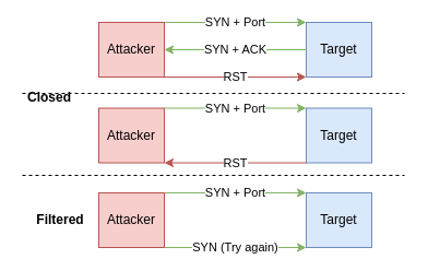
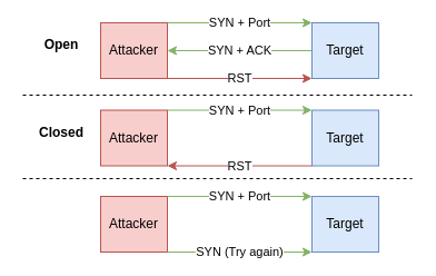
  <mxCell id="0" />
  <mxCell id="1" parent="0" />
  <mxCell id="2" value="Attacker" style="rounded=0;whiteSpace=wrap;html=1;fillColor=#f8cecc;strokeColor=#b85450;" parent="1" vertex="1"><mxGeometry x="90" y="20" width="60" height="50" as="geometry" /></mxCell>
  <mxCell id="3" value="Target" style="rounded=0;whiteSpace=wrap;html=1;fillColor=#dae8fc;strokeColor=#6c8ebf;" parent="1" vertex="1"><mxGeometry x="280" y="20" width="60" height="50" as="geometry" /></mxCell>
  <mxCell id="4" value="SYN + Port" style="endArrow=classic;html=1;exitX=1;exitY=0;exitDx=0;exitDy=0;entryX=0;entryY=0;entryDx=0;entryDy=0;fillColor=#d5e8d4;strokeColor=#82b366;" parent="1" source="2" target="3" edge="1"><mxGeometry width="50" height="50" relative="1" as="geometry"><mxPoint x="160" y="50" as="sourcePoint" /><mxPoint x="210" y="0" as="targetPoint" /></mxGeometry></mxCell>
  <mxCell id="5" value="SYN + ACK" style="endArrow=classic;html=1;exitX=0;exitY=0.25;exitDx=0;exitDy=0;entryX=1;entryY=0.25;entryDx=0;entryDy=0;fillColor=#d5e8d4;strokeColor=#82b366;" parent="1" edge="1"><mxGeometry width="50" height="50" relative="1" as="geometry"><mxPoint x="280" y="45" as="sourcePoint" /><mxPoint x="150" y="45" as="targetPoint" /></mxGeometry></mxCell>
  <mxCell id="6" value="RST" style="endArrow=classic;html=1;entryX=0;entryY=1;entryDx=0;entryDy=0;fillColor=#f8cecc;strokeColor=#b85450;exitX=1;exitY=1;exitDx=0;exitDy=0;" parent="1" source="2" target="3" edge="1"><mxGeometry width="50" height="50" relative="1" as="geometry"><mxPoint x="151" y="100" as="sourcePoint" /><mxPoint x="220" y="60" as="targetPoint" /></mxGeometry></mxCell>
- <mxCell id="8" value="Closed" style="text;html=1;strokeColor=none;fillColor=none;align=center;verticalAlign=middle;whiteSpace=wrap;rounded=0;fontStyle=1" parent="1" vertex="1"><mxGeometry x="10" y="79" width="70" height="20" as="geometry" /></mxCell>
- <mxCell id="9" value="Filtered" style="text;html=1;strokeColor=none;fillColor=none;align=center;verticalAlign=middle;whiteSpace=wrap;rounded=0;fontStyle=1" parent="1" vertex="1"><mxGeometry x="20" y="191" width="70" height="20" as="geometry" /></mxCell>
+ <mxCell id="7" value="Open" style="text;html=1;strokeColor=none;fillColor=none;align=center;verticalAlign=middle;whiteSpace=wrap;rounded=0;fontStyle=1" parent="1" vertex="1"><mxGeometry x="20" y="30" width="70" height="20" as="geometry" /></mxCell>
+ <mxCell id="8" value="Closed" style="text;html=1;strokeColor=none;fillColor=none;align=center;verticalAlign=middle;whiteSpace=wrap;rounded=0;fontStyle=1" parent="1" vertex="1"><mxGeometry x="20" y="109" width="70" height="20" as="geometry" /></mxCell>
  <mxCell id="10" value="Attacker" style="rounded=0;whiteSpace=wrap;html=1;fillColor=#f8cecc;strokeColor=#b85450;" parent="1" vertex="1"><mxGeometry x="90" y="98.52" width="60" height="50" as="geometry" /></mxCell>
  <mxCell id="11" value="Target" style="rounded=0;whiteSpace=wrap;html=1;fillColor=#dae8fc;strokeColor=#6c8ebf;" parent="1" vertex="1"><mxGeometry x="280" y="98.52" width="60" height="50" as="geometry" /></mxCell>
  <mxCell id="12" value="SYN + Port" style="endArrow=classic;html=1;exitX=1;exitY=0;exitDx=0;exitDy=0;entryX=0;entryY=0;entryDx=0;entryDy=0;fillColor=#d5e8d4;strokeColor=#82b366;" parent="1" source="10" target="11" edge="1"><mxGeometry width="50" height="50" relative="1" as="geometry"><mxPoint x="160" y="128.52" as="sourcePoint" /><mxPoint x="210" y="78.52" as="targetPoint" /></mxGeometry></mxCell>
  <mxCell id="13" value="RST" style="endArrow=classic;html=1;entryX=1;entryY=1;entryDx=0;entryDy=0;fillColor=#f8cecc;strokeColor=#b85450;exitX=0;exitY=1;exitDx=0;exitDy=0;" parent="1" source="11" target="10" edge="1"><mxGeometry width="50" height="50" relative="1" as="geometry"><mxPoint x="230" y="124" as="sourcePoint" /><mxPoint x="220" y="138.52" as="targetPoint" /></mxGeometry></mxCell>
  <mxCell id="14" value="Attacker" style="rounded=0;whiteSpace=wrap;html=1;fillColor=#f8cecc;strokeColor=#b85450;" parent="1" vertex="1"><mxGeometry x="90" y="176" width="60" height="50" as="geometry" /></mxCell>
  <mxCell id="15" value="Target" style="rounded=0;whiteSpace=wrap;html=1;fillColor=#dae8fc;strokeColor=#6c8ebf;" parent="1" vertex="1"><mxGeometry x="280" y="176" width="60" height="50" as="geometry" /></mxCell>
  <mxCell id="16" value="SYN + Port" style="endArrow=classic;html=1;exitX=1;exitY=0;exitDx=0;exitDy=0;entryX=0;entryY=0;entryDx=0;entryDy=0;fillColor=#d5e8d4;strokeColor=#82b366;" parent="1" source="14" target="15" edge="1"><mxGeometry width="50" height="50" relative="1" as="geometry"><mxPoint x="160" y="206" as="sourcePoint" /><mxPoint x="210" y="156" as="targetPoint" /></mxGeometry></mxCell>
  <mxCell id="17" value="SYN (Try again)" style="endArrow=classic;html=1;exitX=1;exitY=1;exitDx=0;exitDy=0;entryX=0;entryY=1;entryDx=0;entryDy=0;fillColor=#d5e8d4;strokeColor=#82b366;" parent="1" source="14" target="15" edge="1"><mxGeometry width="50" height="50" relative="1" as="geometry"><mxPoint x="160" y="186" as="sourcePoint" /><mxPoint x="290" y="186" as="targetPoint" /></mxGeometry></mxCell>
  <mxCell id="18" value="" style="endArrow=none;dashed=1;html=1;" parent="1" edge="1"><mxGeometry width="50" height="50" relative="1" as="geometry"><mxPoint x="20" y="85" as="sourcePoint" /><mxPoint x="370" y="85" as="targetPoint" /></mxGeometry></mxCell>
  <mxCell id="19" value="" style="endArrow=none;dashed=1;html=1;" parent="1" edge="1"><mxGeometry width="50" height="50" relative="1" as="geometry"><mxPoint x="20" y="160" as="sourcePoint" /><mxPoint x="370" y="160" as="targetPoint" /></mxGeometry></mxCell>
